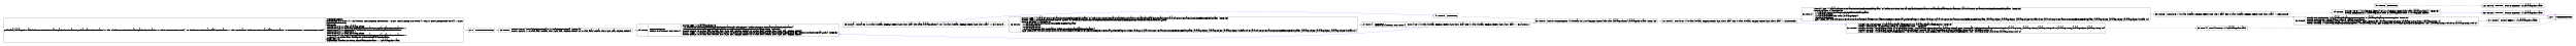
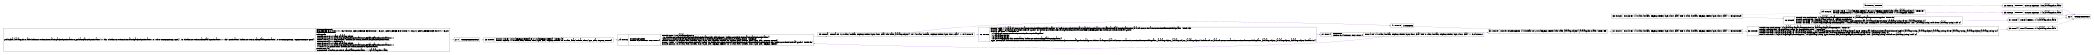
  digraph {
    rankdir=LR
    node [shape=record]
    edge [color=purple]
    n1 [label="{21\:\ ?|MTH_ENTER_BLOCK\l}"]
    n2 [label="{23\:\ 0x0000|0x0000: MOVE  (r0 I:??[OBJECT, ARRAY]) = (r7 I:??[OBJECT, ARRAY])  (LINE:149)\l0x0001: CONST  (r1 I:??[int, float, boolean, short, byte, char, OBJECT, ARRAY]) = (0 ??[int, float, boolean, short, byte, char, OBJECT, ARRAY]) \l}"]
    n3 [label="{24\:\ 0x0002|INSTANCE_START\lLOOP:0: B:24:0x0002\-\>B:27:0x0014\l|0x0003: IGET  (r2 I:java.lang.Object) = \l  (r0 I:kotlinx.coroutines.internal.DispatchedContinuation A[D('$this$loop$iv' kotlinx.coroutines.internal.DispatchedContinuation)])\l kotlinx.coroutines.internal.DispatchedContinuation._reusableCancellableContinuation java.lang.Object  (LINE:323)\l0x0005: CONST  (r3 I:??[int, float, boolean, short, byte, char, OBJECT, ARRAY]) = (0 ??[int, float, boolean, short, byte, char, OBJECT, ARRAY]) \l0x0007: SGET  (r4 I:kotlinx.coroutines.internal.Symbol) =  kotlinx.coroutines.internal.DispatchedContinuationKt.REUSABLE_CLAIMED kotlinx.coroutines.internal.Symbol  (LINE:152)\l0x0009: CONST  (r5 I:??[int, float, boolean, short, byte, char, OBJECT, ARRAY]) = (0 ??[int, float, boolean, short, byte, char, OBJECT, ARRAY]) \l}"]
    n4 [label="{25\:\ 0x000a|0x000a: IF  (r2 I:??[int, boolean, OBJECT, ARRAY, byte, short, char] A[D('state' java.lang.Object)]) != (r4 I:??[int, boolean, OBJECT, ARRAY, byte, short, char])  \-\> B:41:0x0019 \l}"]
    n5 [label="{26\:\ 0x000c|0x000c: SGET  (r4 I:java.util.concurrent.atomic.AtomicReferenceFieldUpdater) =  kotlinx.coroutines.internal.DispatchedContinuation._reusableCancellableContinuation$FU java.util.concurrent.atomic.AtomicReferenceFieldUpdater  (LINE:153)\l0x000e: SGET  (r6 I:kotlinx.coroutines.internal.Symbol) =  kotlinx.coroutines.internal.DispatchedContinuationKt.REUSABLE_CLAIMED kotlinx.coroutines.internal.Symbol \l0x0010: INVOKE  (r4 I:boolean) = \l  (r4 I:java.util.concurrent.atomic.AtomicReferenceFieldUpdater)\l  (r7 I:java.lang.Object)\l  (r6 I:java.lang.Object)\l  (r8 I:java.lang.Object A[D('continuation' kotlinx.coroutines.CancellableContinuation)])\l type: STATIC call: androidx.concurrent.futures.AbstractResolvableFuture$SafeAtomicHelper$$ExternalSyntheticBackportWithForwarding0.m(java.util.concurrent.atomic.AtomicReferenceFieldUpdater, java.lang.Object, java.lang.Object, java.lang.Object):boolean A[MD:(java.util.concurrent.atomic.AtomicReferenceFieldUpdater, java.lang.Object, java.lang.Object, java.lang.Object):boolean (m)]\l}"]
    n6 [label="{41\:\ 0x0019|SYNTHETIC\l}"]
    n7 [label="{27\:\ 0x0014|LOOP_END\lLOOP:0: B:24:0x0002\-\>B:27:0x0014\l|0x0014: IF  (r4 I:??[int, boolean, OBJECT, ARRAY, byte, short, char]) == (0 ??[int, boolean, OBJECT, ARRAY, byte, short, char])  \-\> B:24:0x0002 \l}"]
    n8 [label="{30\:\ 0x0019|0x0019: INSTANCE_OF  (r4 I:boolean) = (r2 I:??[OBJECT, ARRAY] A[D('state' java.lang.Object)]) java.lang.Throwable  (LINE:155)\l}"]
-   n9 [label="{40\:\ 0x0016|SYNTHETIC\l}"]
+   n9 [label="{40\:\ 0x0016|INLINE\l}"]
    n10 [label="{28\:\ 0x0016|RETURN\l|0x0016: RETURN  (r5 I:java.lang.Throwable) \l}"]
    n11 [label="{22\:\ ?|MTH_EXIT_BLOCK\l}"]
    n12 [label="{31\:\ 0x001b|0x001b: IF  (r4 I:??[int, boolean, OBJECT, ARRAY, byte, short, char]) == (0 ??[int, boolean, OBJECT, ARRAY, byte, short, char])  \-\> B:38:0x0035 \l}"]
-   n13 [label="{32\:\ 0x001d|0x001d: SGET  (r4 I:java.util.concurrent.atomic.AtomicReferenceFieldUpdater) =  kotlinx.coroutines.internal.DispatchedContinuation._reusableCancellableContinuation$FU java.util.concurrent.atomic.AtomicReferenceFieldUpdater  (LINE:156)\l0x001f: INVOKE  (r4 I:boolean) = \l  (r4 I:java.util.concurrent.atomic.AtomicReferenceFieldUpdater)\l  (r7 I:java.lang.Object)\l  (r2 I:java.lang.Object A[D('state' java.lang.Object)])\l  (r5 I:java.lang.Object)\l type: STATIC call: androidx.concurrent.futures.AbstractResolvableFuture$SafeAtomicHelper$$ExternalSyntheticBackportWithForwarding0.m(java.util.concurrent.atomic.AtomicReferenceFieldUpdater, java.lang.Object, java.lang.Object, java.lang.Object):boolean A[MD:(java.util.concurrent.atomic.AtomicReferenceFieldUpdater, java.lang.Object, java.lang.Object, java.lang.Object):boolean (m)]\l}"]
    n14 [label="{38\:\ 0x0035|0x0035: NEW_INSTANCE  (r4 I:java.lang.IllegalStateException) =  java.lang.IllegalStateException  (LINE:157)\l0x0037: CONST_STR  (r5 I:java.lang.String) =  \"Inconsistent state \"  (LINE:159)\l0x0039: INVOKE  (r5 I:java.lang.String) = (r5 I:java.lang.String), (r2 I:java.lang.Object A[D('state' java.lang.Object)]) type: STATIC call: kotlin.jvm.internal.Intrinsics.stringPlus(java.lang.String, java.lang.Object):java.lang.String A[MD:(java.lang.String, java.lang.Object):java.lang.String (m)]\l0x003d: INVOKE  (r5 I:java.lang.String) = (r5 I:java.lang.Object) type: VIRTUAL call: java.lang.Object.toString():java.lang.String A[MD:():java.lang.String (c)]\l0x0041: INVOKE  (r4 I:java.lang.IllegalStateException), (r5 I:java.lang.String) type: DIRECT call: java.lang.IllegalStateException.\<init\>(java.lang.String):void A[MD:(java.lang.String):void (c)]\l}"]
    n15 [label="{33\:\ 0x0023|0x0023: IF  (r4 I:??[int, boolean, OBJECT, ARRAY, byte, short, char]) == (0 ??[int, boolean, OBJECT, ARRAY, byte, short, char])  \-\> B:36:0x0029 \l}"]
    n16 [label="{39\:\ 0x0044|0x0044: THROW  (r4 I:java.lang.Throwable) \l}"]
    n17 [label="{34\:\ 0x0025|0x0025: MOVE  (r4 I:??[OBJECT, ARRAY]) = (r2 I:??[OBJECT, ARRAY] A[D('state' java.lang.Object)])  (LINE:157)\l0x0026: CHECK_CAST (r4 I:java.lang.Throwable) = (java.lang.Throwable) (r4 I:??[OBJECT, ARRAY]) \l}"]
    n18 [label="{36\:\ 0x0029|0x0029: NEW_INSTANCE  (r4 I:java.lang.IllegalArgumentException) =  java.lang.IllegalArgumentException  (LINE:156)\l0x002b: CONST_STR  (r5 I:java.lang.String) =  \"Failed requirement.\" \l0x002d: INVOKE  (r5 I:java.lang.String) = (r5 I:java.lang.Object) type: VIRTUAL call: java.lang.Object.toString():java.lang.String A[MD:():java.lang.String (c)]\l0x0031: INVOKE  (r4 I:java.lang.IllegalArgumentException), (r5 I:java.lang.String) type: DIRECT call: java.lang.IllegalArgumentException.\<init\>(java.lang.String):void A[MD:(java.lang.String):void (c)]\l}"]
    n19 [label="{35\:\ 0x0028|RETURN\l|0x0028: RETURN  (r4 I:java.lang.Throwable) \l}"]
    n20 [label="{37\:\ 0x0034|0x0034: THROW  (r4 I:java.lang.Throwable) \l}"]
    n21 [label="{public final java.lang.Throwable kotlinx.coroutines.internal.DispatchedContinuation.tryReleaseClaimedContinuation((r7 'this' I:kotlinx.coroutines.internal.DispatchedContinuation\<T\> A[IMMUTABLE_TYPE, THIS]), (r8 I:kotlinx.coroutines.CancellableContinuation\<?\> A[D('continuation' kotlinx.coroutines.CancellableContinuation), IMMUTABLE_TYPE, METHOD_ARGUMENT]))  | USE_LINES_HINTS\lBACK_EDGE: B:27:0x0014 \-\> B:24:0x0002, CROSS_EDGE: B:35:0x0028 \-\> B:22:?, CROSS_EDGE: B:37:0x0034 \-\> B:22:?, CROSS_EDGE: B:39:0x0044 \-\> B:22:?\lINLINE_NOT_NEEDED\lDebug Info:\l  0x0005\-0x0018: r2 'state' Ljava\/lang\/Object;\l  0x0006\-0x0018: r3 '$i$a$\-loop\-DispatchedContinuation$tryReleaseClaimedContinuation$1' I\l  0x0001\-0x0044: r0 '$this$loop$iv' Lkotlinx\/coroutines\/internal\/DispatchedContinuation;\l  0x0002\-0x0044: r1 '$i$f$loop' I\l  0x0019\-0x0044: r2 'state' Ljava\/lang\/Object;\l  0x0019\-0x0044: r3 '$i$a$\-loop\-DispatchedContinuation$tryReleaseClaimedContinuation$1' I\l  \-1 \-0x0044: r8 'continuation' Lkotlinx\/coroutines\/CancellableContinuation;\lTYPE_VARS: [T]\lSIGNATURE: (Lkotlinx\/coroutines\/CancellableContinuation\<*\>;)Ljava\/lang\/Throwable;\l}"]
    n1 -> n2
    n2 -> n3
    n3 -> n4 [color=gray40]
    n4 -> n5 [style=dashed]
    n4 -> n6
    n5 -> n7
    n6 -> n8 [color=gray40]
    n7 -> n3
    n7 -> n8 [style=dashed]
    n8 -> n12 [color=gray40]
    n9 -> n10 [color=gray40]
    n10 -> n11
-   n12 -> n13 [color=gray40 style=dashed]
    n12 -> n14
-   n13 -> n15 [color=gray40]
    n14 -> n16
    n15 -> n17 [color=gray40 style=dashed]
    n15 -> n18 [color=gray40]
    n16 -> n11 [color=gray40]
    n17 -> n19
    n18 -> n20
    n19 -> n11
    n20 -> n11 [color=gray40]
    n21 -> n1
  }
